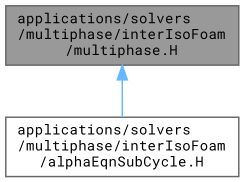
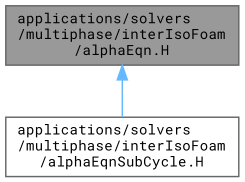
  digraph {
    fontname="Roboto Mono"
    node [fontname="Roboto Mono" fontsize=10 shape=box style=filled]
-   n1 [color=gray40 fillcolor=grey60 fontcolor=black height=0.2 label="applications/solvers\l/multiphase/interIsoFoam\l/multiphase.H" width=0.4]
+   n1 [color=gray40 fillcolor=grey60 fontcolor=black height=0.2 label="applications/solvers\l/multiphase/interIsoFoam\l/alphaEqn.H" width=0.4]
    n2 [color=grey40 fillcolor=white height=0.2 label="applications/solvers\l/multiphase/interIsoFoam\l/alphaEqnSubCycle.H" width=0.4]
    n1 -> n2 [color=steelblue1 dir=back fontname="Roboto Mono" fontsize=10 labelfontname=Helvetica labelfontsize=10 style=solid]
  }
